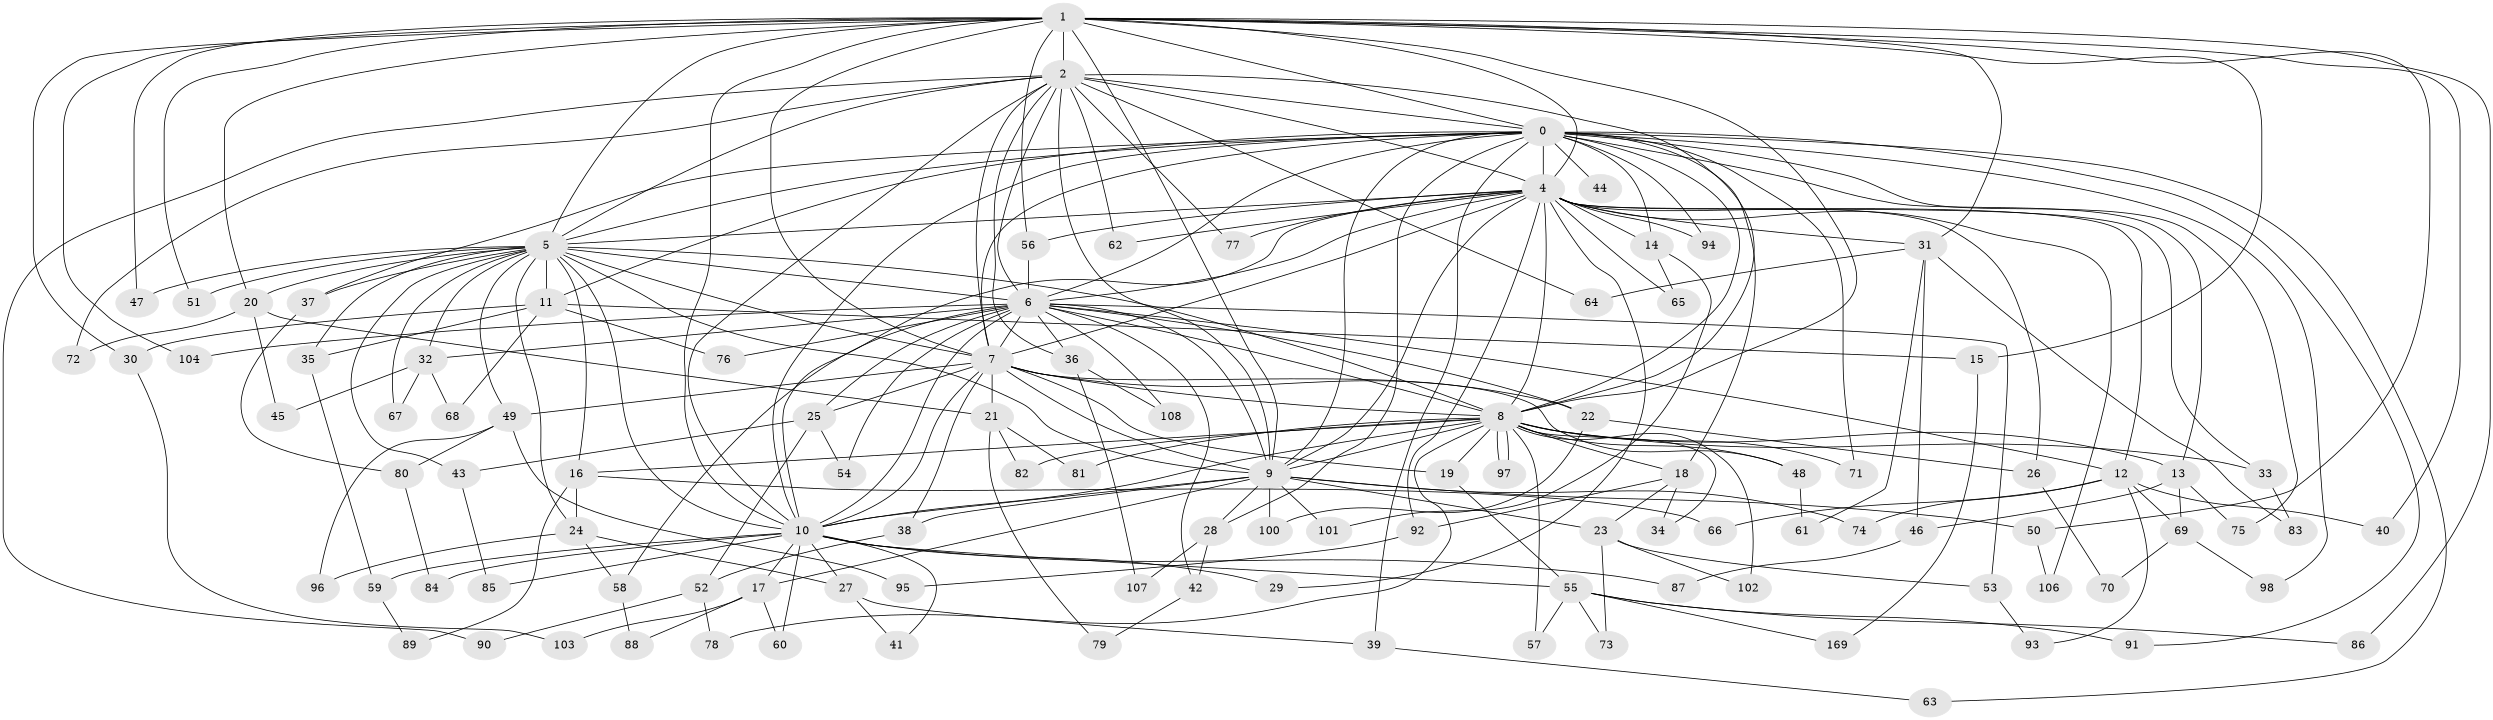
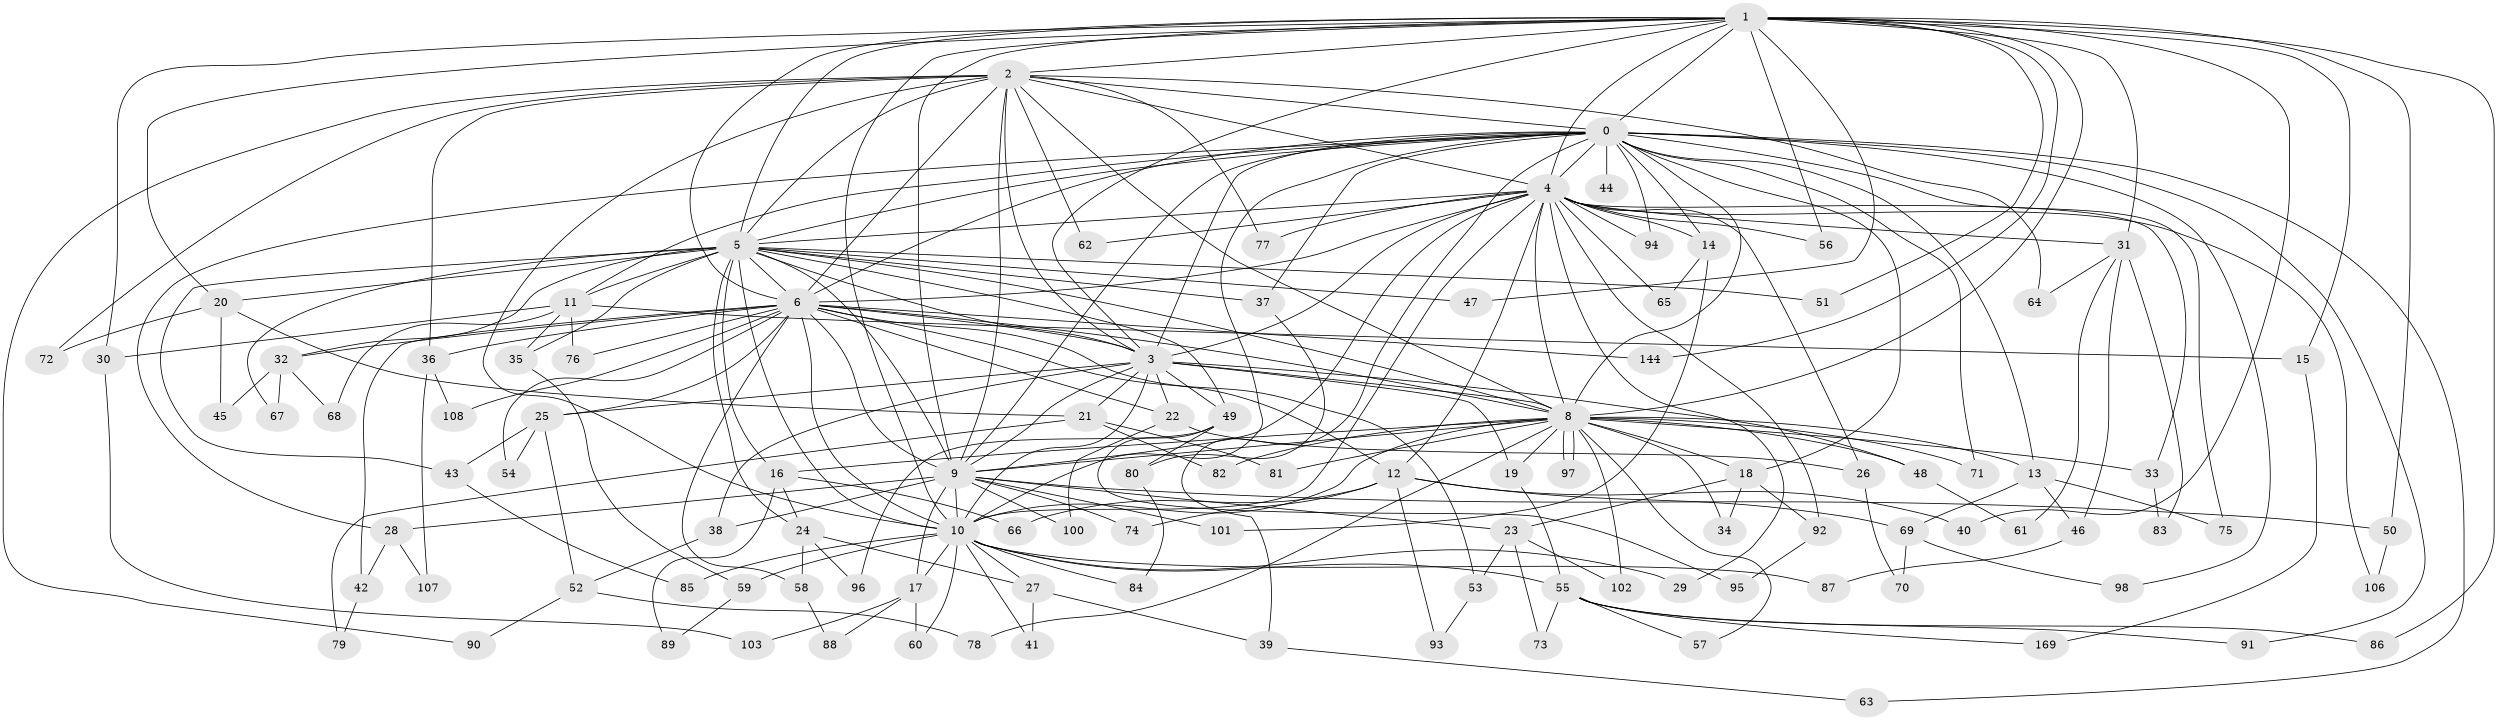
  graph {
    node [color=gray90 style=filled]
    1
    2
    n3 [label=0]
    4
    5
    6
-   7
+   7 [label=3]
    8
    9
    10
    15
    20
    30
    31
    40
    47
    50
    51
    56
    86
-   104
+   104 [label=144]
    36
    62
    64
    72
    77
    90
    44
    11
    13
    14
    18
    28
    37
    39
    63
    71
    75
    91
    94
    98
    12
    26
    29
    33
    65
    92
    106
    16
    24
    32
    35
    43
    49
    67
    22
    25
    42
    53
    54
    58
    76
    108
    19
    21
    38
    48
    34
    57
    78
    81
    82
    97
    102
    17
    23
    74
    100
    101
    27
    41
    55
    59
    60
    84
    85
    87
    n88 [label=169]
    45
    103
    46
    61
    83
    107
    68
    69
    80
    66
    93
    70
    95
    89
    96
    52
    79
    88
    73
    1 -- 2
    1 -- n3
    1 -- 4
    1 -- 5
-   56 -- 6
+   1 -- 6
    1 -- 7
    1 -- 8
    1 -- 9
    1 -- 10
    1 -- 15
    1 -- 20
    1 -- 30
    1 -- 31
    1 -- 40
    1 -- 47
    1 -- 50
    1 -- 51
    1 -- 56
    1 -- 86
    1 -- 104
    2 -- n3
    2 -- 4
    2 -- 5
    2 -- 6
    2 -- 7
    2 -- 8
    2 -- 9
    2 -- 10
    2 -- 36
    2 -- 62
    2 -- 64
    2 -- 72
    2 -- 77
    2 -- 90
    n3 -- 4
    n3 -- 5
    n3 -- 6
    n3 -- 7
    n3 -- 8
    n3 -- 9
    n3 -- 10
    n3 -- 44
    n3 -- 11
    n3 -- 13
    n3 -- 14
    n3 -- 18
    n3 -- 28
    n3 -- 37
    n3 -- 39
    n3 -- 63
    n3 -- 71
    n3 -- 75
    n3 -- 91
    n3 -- 94
    n3 -- 98
    4 -- 5
    4 -- 6
    4 -- 7
    4 -- 8
    4 -- 9
    4 -- 10
    4 -- 31
    4 -- 56
    4 -- 62
    4 -- 77
    4 -- 14
    4 -- 94
    4 -- 12
    4 -- 26
    4 -- 29
    4 -- 33
    4 -- 65
    4 -- 92
    4 -- 106
    5 -- 6
    5 -- 7
    5 -- 8
    5 -- 9
    5 -- 10
    5 -- 20
    5 -- 47
    5 -- 51
    5 -- 11
    5 -- 37
    5 -- 16
    5 -- 24
    5 -- 32
    5 -- 35
    5 -- 43
    5 -- 49
    5 -- 67
    6 -- 7
    6 -- 8
    6 -- 9
    6 -- 10
    6 -- 104
    6 -- 36
    6 -- 12
    6 -- 32
    6 -- 22
    6 -- 25
    6 -- 42
    6 -- 53
    6 -- 54
    6 -- 58
    6 -- 76
    6 -- 108
    7 -- 8
    7 -- 9
    7 -- 10
    7 -- 49
    7 -- 22
    7 -- 25
    7 -- 19
    7 -- 21
    7 -- 38
    7 -- 48
    8 -- 9
    8 -- 10
    8 -- 13
    8 -- 18
    8 -- 71
    8 -- 33
    8 -- 16
    8 -- 19
    8 -- 48
    8 -- 34
    8 -- 57
    8 -- 78
    8 -- 81
    8 -- 82
    8 -- 97
    8 -- 97
    8 -- 102
    9 -- 10
    9 -- 50
    9 -- 28
    9 -- 38
    9 -- 17
    9 -- 23
    9 -- 74
    9 -- 100
    9 -- 101
    10 -- 29
    10 -- 17
    10 -- 27
    10 -- 41
    10 -- 55
    10 -- 59
    10 -- 60
    10 -- 84
    10 -- 85
    10 -- 87
    15 -- n88
    20 -- 72
    20 -- 21
    20 -- 45
    30 -- 103
    31 -- 64
    31 -- 46
    31 -- 61
    31 -- 83
    50 -- 106
    36 -- 108
    36 -- 107
    11 -- 15
    11 -- 30
    11 -- 35
    11 -- 76
    11 -- 68
    13 -- 75
    13 -- 46
    13 -- 69
    14 -- 65
    14 -- 101
    18 -- 92
    18 -- 34
    18 -- 23
    28 -- 42
    28 -- 107
    37 -- 80
    39 -- 63
    12 -- 40
    12 -- 74
    12 -- 69
    12 -- 66
    12 -- 93
    26 -- 70
    33 -- 83
    92 -- 95
    16 -- 24
    16 -- 66
    16 -- 89
    24 -- 58
    24 -- 27
    24 -- 96
    32 -- 67
    32 -- 45
    32 -- 68
    35 -- 59
    43 -- 85
    49 -- 80
    49 -- 95
    49 -- 96
    22 -- 26
    22 -- 100
    25 -- 43
    25 -- 54
    25 -- 52
    42 -- 79
    53 -- 93
    58 -- 88
    19 -- 55
    21 -- 81
    21 -- 82
    21 -- 79
    38 -- 52
    48 -- 61
    17 -- 60
    17 -- 103
    17 -- 88
    23 -- 53
    23 -- 102
    23 -- 73
    27 -- 39
    27 -- 41
    55 -- 86
    55 -- 91
    55 -- 57
    55 -- n88
    55 -- 73
    59 -- 89
    46 -- 87
    69 -- 98
    69 -- 70
    80 -- 84
    52 -- 90
    52 -- 78
  }
